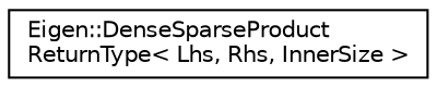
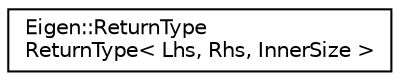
  digraph {
    rankdir=LR
-   n1 [color=black fillcolor=white fontname=Helvetica fontsize=10 height=0.2 label="Eigen::DenseSparseProduct\lReturnType\< Lhs, Rhs, InnerSize \>" shape=record style=filled width=0.4]
+   n1 [color=black fillcolor=white fontname=Helvetica fontsize=10 height=0.2 label="Eigen::ReturnType\lReturnType\< Lhs, Rhs, InnerSize \>" shape=record style=filled width=0.4]
  }
